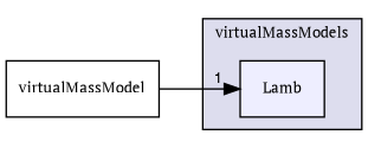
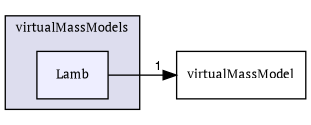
  digraph {
    compound=true
    rankdir=LR
    fontname="PT Serif"
    node [fontname="PT Serif" fontsize=10 shape=box]
    n1 [fillcolor="#eeeeff" label=Lamb pencolor=black style=filled]
    n2 [label=virtualMassModel]
    subgraph cluster_1 {
      bgcolor="#ddddee"
      fontsize=10
      label=virtualMassModels
      pencolor=black
      n1
    }
-   n2 -> n1 [headlabel=1 labeldistance=1.5 labelfontname=FreeSans labelfontsize=10 fontname="PT Serif"]
+   n1 -> n2 [headlabel=1 labeldistance=1.5 labelfontname=FreeSans labelfontsize=10 fontname="PT Serif"]
  }
